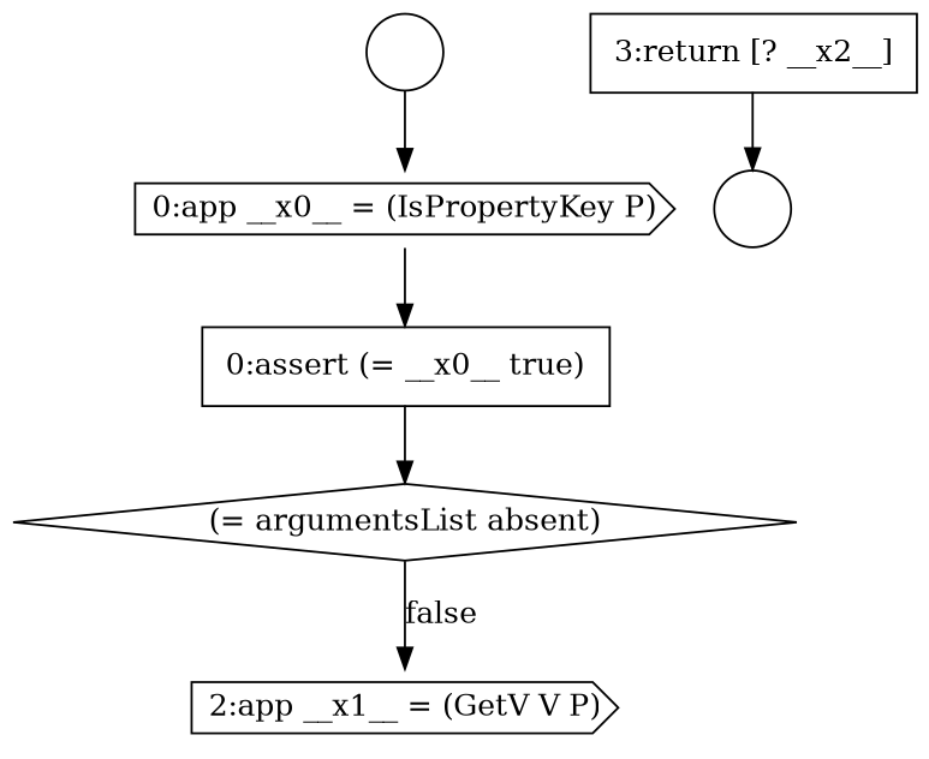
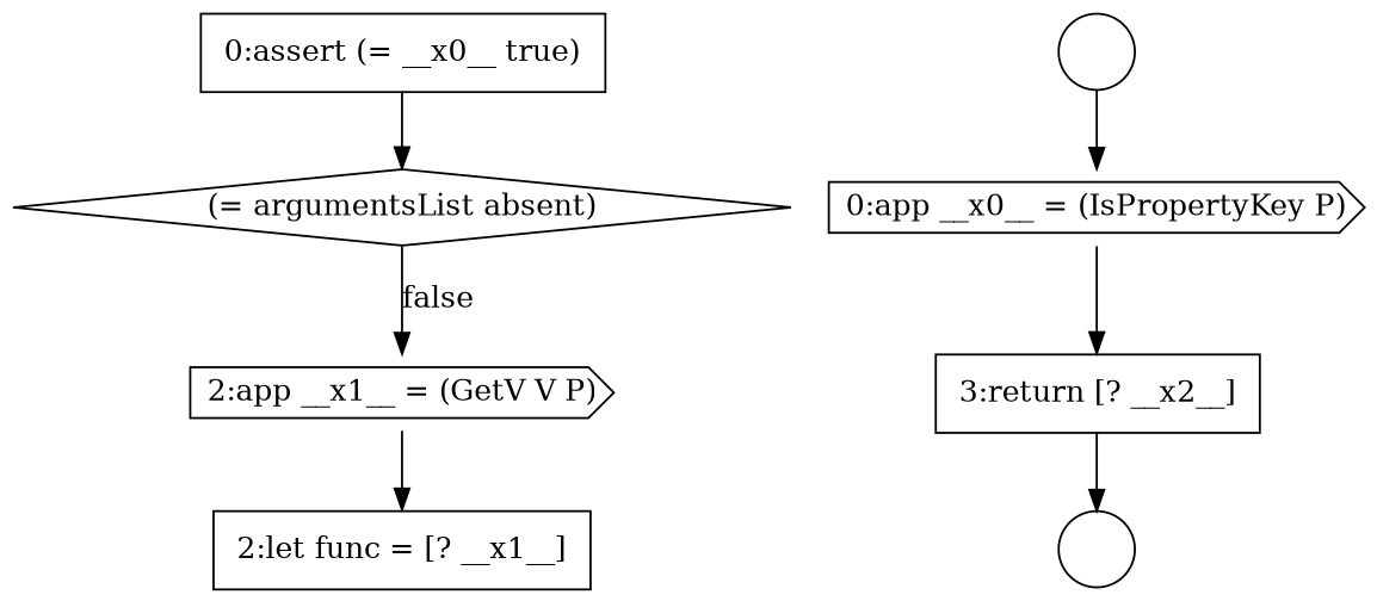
  digraph {
    node [color=black fillcolor=white shape=none style=filled]
    edge [color=black]
    n1 [label=<<font color="black">2:app __x1__ = (GetV V P)</font>> shape=cds]
+   n2 [label=<<font color="black">     <table border="0" cellborder="1" cellspacing="0" cellpadding="10">       <tr><td align="left">2:let func = [? __x1__]</td></tr>     </table>   </font>> margin=0]
    n3 [label=<<font color="black">     <table border="0" cellborder="1" cellspacing="0" cellpadding="10">       <tr><td align="left">3:return [? __x2__]</td></tr>     </table>   </font>> margin=0]
    n4 [label=" " shape=circle]
    n5 [label=<<font color="black">0:app __x0__ = (IsPropertyKey P)</font>> shape=cds]
    n6 [label=<<font color="black">     <table border="0" cellborder="1" cellspacing="0" cellpadding="10">       <tr><td align="left">0:assert (= __x0__ true)</td></tr>     </table>   </font>> margin=0]
    n7 [label=<<font color="black">(= argumentsList absent)</font>> shape=diamond]
    n8 [label=" " shape=circle]
+   n1 -> n2
    n3 -> n4
-   n5 -> n6
+   n5 -> n3
    n6 -> n7
    n7 -> n1 [label=<<font color="black">false</font>>]
    n8 -> n5
  }
